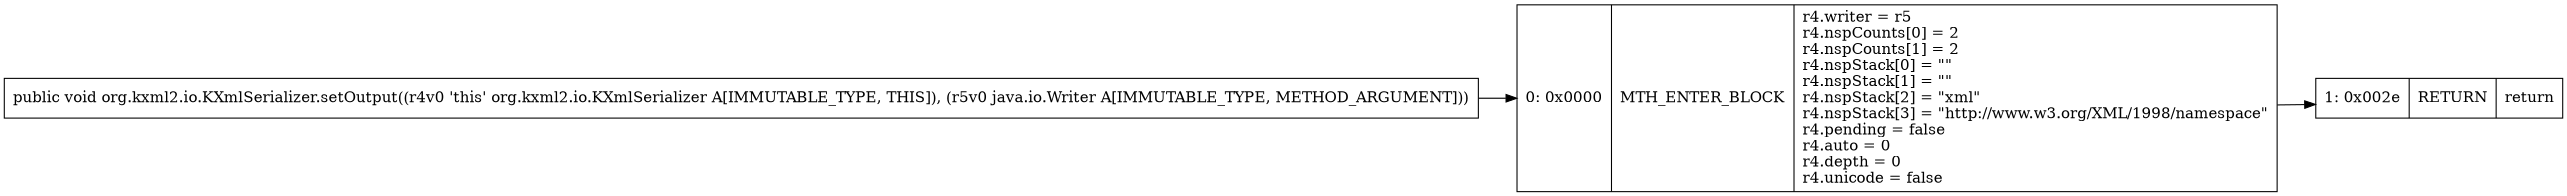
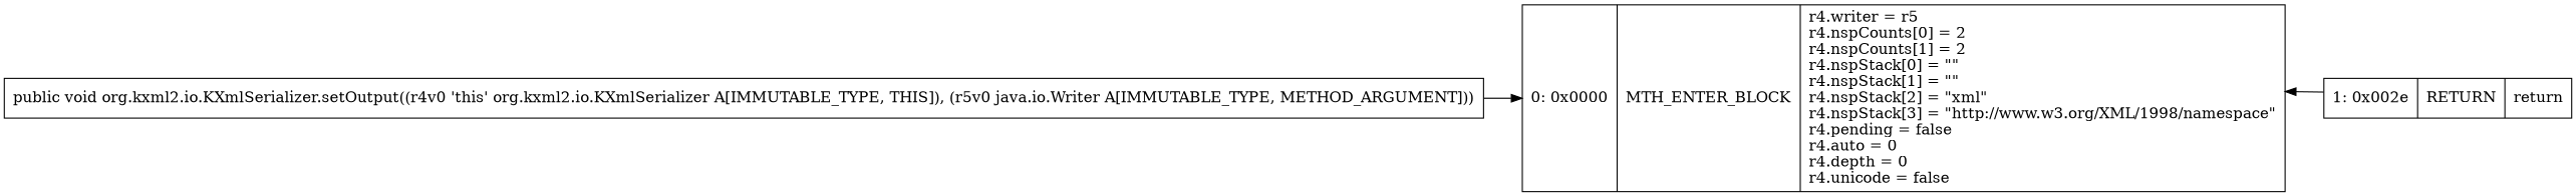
  digraph {
    rankdir=LR
    node [shape=record]
    n1 [label="{0\:\ 0x0000|MTH_ENTER_BLOCK\l|r4.writer = r5\lr4.nspCounts[0] = 2\lr4.nspCounts[1] = 2\lr4.nspStack[0] = \"\"\lr4.nspStack[1] = \"\"\lr4.nspStack[2] = \"xml\"\lr4.nspStack[3] = \"http:\/\/www.w3.org\/XML\/1998\/namespace\"\lr4.pending = false\lr4.auto = 0\lr4.depth = 0\lr4.unicode = false\l}"]
    n2 [label="{1\:\ 0x002e|RETURN\l|return\l}"]
    n3 [label="{public void org.kxml2.io.KXmlSerializer.setOutput((r4v0 'this' org.kxml2.io.KXmlSerializer A[IMMUTABLE_TYPE, THIS]), (r5v0 java.io.Writer A[IMMUTABLE_TYPE, METHOD_ARGUMENT])) }"]
-   n1 -> n2
+   n2 -> n1
    n3 -> n1
  }
